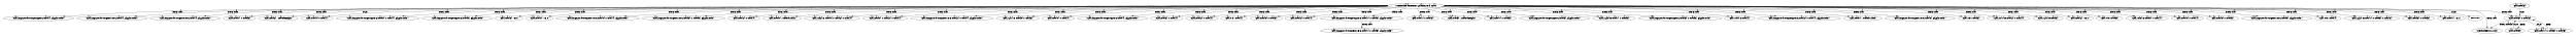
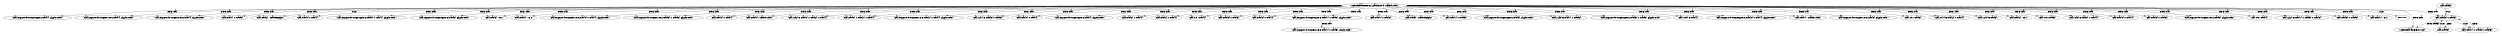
  digraph {
    n1 [label="(Call,mat[3] + mat[5])"]
    n2 [label="(Call,mat[5])"]
-   n3 [label="(MethodReturn,void)"]
+   n3 [label="(MethodParameterIn,void)"]
    n4 [label="(Call,mat[1] + mat[3] + mat[5])"]
-   n5 [label="(MethodParameterIn,SplashCoord *mat)"]
+   n5 [label="(MethodParameterIn,SplashCoord *scaledWidth)"]
    n6 [label="(Call,imgCoordMungeUpperC(mat[4], glyphMode))"]
    n7 [label="(Call,imgCoordMungeLowerC(mat[4], glyphMode))"]
    n8 [label="(Call,imgCoordMungeLowerC(mat[4], glyphMode))"]
    n9 [label="(Call,mat[1] + mat[5])"]
    n10 [label="(Call,mat[2] / scaledHeight)"]
    n11 [label="(Call,mat[0] + mat[4])"]
    n12 [label="(Call,imgCoordMungeUpperC(mat[0] + mat[4], glyphMode))"]
    n13 [label="(Call,imgCoordMungeUpperC(mat[5], glyphMode))"]
    n14 [label="(Call,mat[3] >= 0)"]
    n15 [label="(Call,mat[0] >= 0)"]
    n16 [label="(Call,imgCoordMungeLowerC(mat[0] + mat[4], glyphMode))"]
    n17 [label="(Call,imgCoordMungeLowerC(mat[3] + mat[5], glyphMode))"]
    n18 [label="(Call,mat[2] + mat[4])"]
    n19 [label="(Call,mat[0] / scaledWidth)"]
    n20 [label="(Call,vx[2] = mat[0] + mat[2] + mat[4])"]
    n21 [label="(Call,mat[0] + mat[2] + mat[4])"]
    n22 [label="(Call,imgCoordMungeLowerC(mat[2] + mat[4], glyphMode))"]
    n23 [label="(Call,vy[1] = mat[3] + mat[5])"]
    n24 [label="(Call,mat[0] + mat[4])"]
    n25 [label="(Call,imgCoordMungeUpperC(mat[4], glyphMode))"]
    n26 [label="(Call,mat[2] + mat[4])"]
    n27 [label="(Call,mat[2] + mat[4])"]
    n28 [label="(Call,0.5 - mat[4])"]
    n29 [label="(Call,mat[3] + mat[5])"]
    n30 [label="(Call,mat[2] + mat[4])"]
    n31 [label="(Call,imgCoordMungeUpperC(mat[1] + mat[5], glyphMode))"]
    n32 [label="(Call,mat[1] + mat[5])"]
    n33 [label="(Call,mat[3] / scaledHeight)"]
    n34 [label="(Call,mat[1] + mat[5])"]
    n35 [label="(Call,imgCoordMungeUpperC(mat[5], glyphMode))"]
    n36 [label="(Call,vy[3] = mat[1] + mat[5])"]
    n37 [label="(Call,imgCoordMungeUpperC(mat[3] + mat[5], glyphMode))"]
    n38 [label="(Call,vx[0] = mat[4])"]
    n39 [label="(Call,imgCoordMungeUpperC(mat[2] + mat[4], glyphMode))"]
    n40 [label="(Call,mat[1] / scaledWidth)"]
    n41 [label="(Call,imgCoordMungeLowerC(mat[5], glyphMode))"]
    n42 [label="(Call,0.5 - mat[5])"]
    n43 [label="(Call,vx[1] = mat[2] + mat[4])"]
    n44 [label="(Call,vy[0] = mat[5])"]
    n45 [label="(Call,mat[2] >= 0)"]
    n46 [label="(Call,0.5 - mat[5])"]
    n47 [label="(Call,vx[3] = mat[0] + mat[4])"]
    n48 [label="(Call,mat[0] + mat[4])"]
    n49 [label="(Call,mat[3] + mat[5])"]
    n50 [label="(Call,imgCoordMungeLowerC(mat[5], glyphMode))"]
    n51 [label="(Call,0.5 - mat[4])"]
    n52 [label="(Call,vy[2] = mat[1] + mat[3] + mat[5])"]
    n53 [label="(Call,mat[3] + mat[5])"]
    n54 [label="(Call,mat[1] >= 0)"]
    n55 [label=8000100]
    n56 [label="(Call,imgCoordMungeLowerC(mat[1] + mat[5], glyphMode))"]
    n57 [label="(Call,mat[3])"]
    n1 -> n2 [label="CFG: "]
    n1 -> n3 [label="DDG: mat[3]"]
    n1 -> n4 [label="AST: "]
    n2 -> n1 [label="AST: "]
    n4 -> n1 [label="CFG: "]
    n5 -> n1 [label="DDG: mat"]
    n5 -> n3 [label="DDG: mat"]
    n5 -> n6 [label="DDG: mat"]
    n5 -> n7 [label="DDG: mat"]
    n5 -> n8 [label="DDG: mat"]
    n5 -> n9 [label="DDG: mat"]
    n5 -> n10 [label="AST: "]
    n5 -> n11 [label="DDG: mat"]
    n5 -> n12 [label="DDG: mat"]
    n5 -> n13 [label="DDG: mat"]
    n5 -> n14 [label="DDG: mat"]
    n5 -> n15 [label="DDG: mat"]
    n5 -> n16 [label="DDG: mat"]
    n5 -> n17 [label="DDG: mat"]
    n5 -> n18 [label="DDG: mat"]
    n5 -> n19 [label="DDG: mat"]
    n5 -> n20 [label="DDG: mat"]
    n5 -> n21 [label="DDG: mat"]
    n5 -> n22 [label="DDG: mat"]
    n5 -> n23 [label="DDG: mat"]
    n5 -> n24 [label="DDG: mat"]
    n5 -> n25 [label="DDG: mat"]
    n5 -> n26 [label="DDG: mat"]
    n5 -> n27 [label="DDG: mat"]
    n5 -> n28 [label="DDG: mat"]
    n5 -> n29 [label="DDG: mat"]
    n5 -> n30 [label="DDG: mat"]
    n5 -> n31 [label="DDG: mat"]
    n5 -> n32 [label="DDG: mat"]
    n5 -> n33 [label="DDG: mat"]
    n5 -> n34 [label="DDG: mat"]
    n5 -> n35 [label="DDG: mat"]
    n5 -> n36 [label="DDG: mat"]
    n5 -> n37 [label="DDG: mat"]
    n5 -> n38 [label="DDG: mat"]
    n5 -> n39 [label="DDG: mat"]
    n5 -> n40 [label="DDG: mat"]
    n5 -> n41 [label="DDG: mat"]
    n5 -> n42 [label="DDG: mat"]
    n5 -> n43 [label="DDG: mat"]
    n5 -> n44 [label="DDG: mat"]
    n5 -> n45 [label="DDG: mat"]
    n5 -> n46 [label="DDG: mat"]
    n5 -> n47 [label="DDG: mat"]
    n5 -> n48 [label="DDG: mat"]
    n5 -> n49 [label="DDG: mat"]
    n5 -> n50 [label="DDG: mat"]
    n5 -> n51 [label="DDG: mat"]
    n5 -> n52 [label="DDG: mat"]
    n5 -> n53 [label="DDG: mat"]
    n5 -> n54 [label="DDG: mat"]
    n5 -> n55 [label="AST: "]
    n31 -> n56 [label="DDG: mat"]
    n57 -> n1 [label="AST: "]
  }
